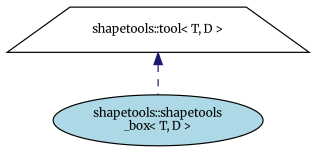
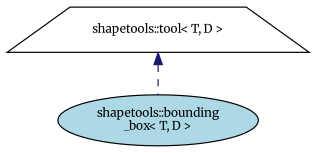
  digraph {
    fontname=Merriweather
    node [color=black fontname=Merriweather fontsize=10 style=filled]
-   n1 [fillcolor=lightblue fontcolor=black height=0.2 label="shapetools::shapetools\l_box\< T, D \>" shape=ellipse width=0.4]
+   n1 [fillcolor=lightblue fontcolor=black height=0.2 label="shapetools::bounding\l_box\< T, D \>" shape=ellipse width=0.4]
    n2 [fillcolor=white height=0.2 label="shapetools::tool\< T, D \>" shape=trapezium width=0.4]
    n2 -> n1 [color=midnightblue dir=back fontname=Merriweather fontsize=10 labelfontname=Helvetica labelfontsize=10 style=dashed]
  }
